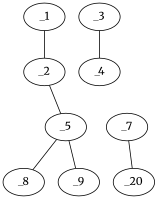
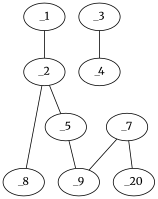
  graph {
    fontname=Merriweather
    node [charge=0 chem=1 fontname=Merriweather symbol="C  " x=3.7601 y=-0.1639]
    edge [fontname=Merriweather valence=1]
    _1 [chem=4 symbol="N  " y=1.4239]
    _2 [chem=2 symbol="O  " x=4.6261 y=1.9239]
    _5 [x=4.5691]
    _3 [y=0.4239]
    _4 [x=2.9511]
    _8 [x=5.5201 y=0.1452]
    _9 [chem=4 symbol="N  " x=4.2601 y=-1.1149]
    _7 [chem=4 symbol="N  " x=3.2601 y=-1.1149]
    n9 [label=_20 x=2.6723 y=-1.9239]
    _1 -- _2 [valence=2]
    _2 -- _5
-   _5 -- _8
+   _2 -- _8
    _5 -- _9 [valence=2]
    _3 -- _4 [valence=2]
+   _7 -- _9
    _7 -- n9
  }
